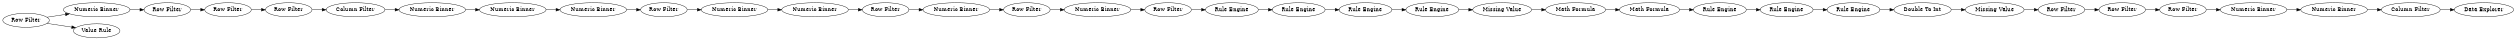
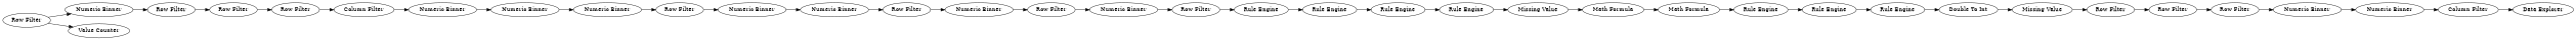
  digraph {
    rankdir=LR
    n1 [label="Row Filter"]
    n2 [label="Row Filter"]
    n3 [label="Column Filter"]
    n4 [label="Row Filter"]
    n5 [label="Row Filter"]
    n6 [label="Numeric Binner"]
    n7 [label="Row Filter"]
    n8 [label="Numeric Binner"]
-   n9 [label="Value Rule"]
+   n9 [label="Value Counter"]
    n10 [label="Row Filter"]
    n11 [label="Rule Engine"]
    n12 [label="Rule Engine"]
    n13 [label="Rule Engine"]
    n14 [label="Row Filter"]
    n15 [label="Numeric Binner"]
    n16 [label="Row Filter"]
    n17 [label="Numeric Binner"]
    n18 [label="Row Filter"]
    n19 [label="Numeric Binner"]
    n20 [label="Rule Engine"]
    n21 [label="Missing Value"]
    n22 [label="Math Formula"]
    n23 [label="Numeric Binner"]
    n24 [label="Numeric Binner"]
    n25 [label="Row Filter"]
    n26 [label="Rule Engine"]
    n27 [label="Rule Engine"]
    n28 [label="Rule Engine"]
    n29 [label="Numeric Binner"]
    n30 [label="Numeric Binner"]
    n31 [label="Math Formula"]
    n32 [label="Double To Int"]
    n33 [label="Missing Value"]
    n34 [label="Row Filter"]
    n35 [label="Numeric Binner"]
    n36 [label="Column Filter"]
    n37 [label="Data Explorer"]
    n1 -> n2
    n2 -> n3
    n3 -> n30
    n4 -> n5
    n5 -> n6
    n6 -> n29
    n7 -> n8
    n7 -> n9
    n8 -> n10
    n10 -> n1
    n11 -> n12
    n12 -> n13
    n13 -> n20
    n14 -> n15
    n15 -> n16
    n16 -> n11
    n17 -> n18
    n18 -> n19
    n19 -> n14
    n20 -> n21
    n21 -> n22
    n22 -> n31
    n23 -> n24
    n24 -> n25
    n25 -> n35
    n26 -> n27
    n27 -> n28
    n28 -> n32
    n29 -> n36
    n30 -> n23
    n31 -> n26
    n32 -> n33
    n33 -> n34
    n34 -> n4
    n35 -> n17
    n36 -> n37
  }
